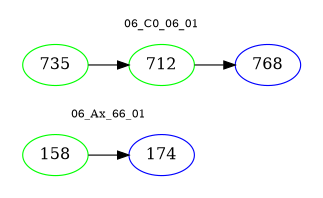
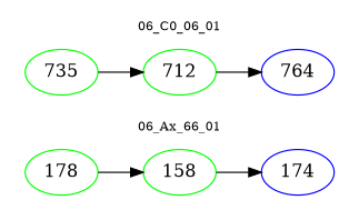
  digraph {
    rankdir=LR
    node [color=green]
    edge [color=black]
+   n1 [label=178]
    n2 [label=158]
    n3 [color=blue label=174]
    n4 [label=735]
    n5 [label=712]
-   n6 [color=blue label=768]
+   n6 [color=blue label=764]
    subgraph cluster_1 {
      color=white
      fontsize=10
      label="06_Ax_66_01"
+     n1
      n2
      n3
    }
    subgraph cluster_2 {
      color=white
      fontsize=10
      label="06_C0_06_01"
      n4
      n5
      n6
    }
+   n1 -> n2
    n2 -> n3
    n4 -> n5
    n5 -> n6
  }
